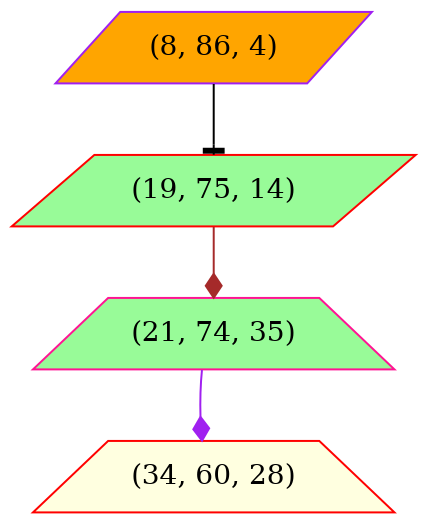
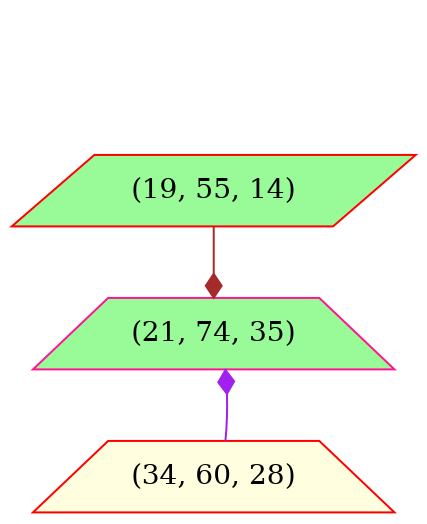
  digraph {
    node [color=red fillcolor=palegreen shape=parallelogram style=filled]
    edge [arrowhead=diamond]
-   "(8, 86, 4)" [color=purple fillcolor=orange]
-   "(19, 75, 14)"
+   "(19, 75, 14)" [label="(19, 55, 14)"]
    n3 [color=deeppink label="(21, 74, 35)" shape=trapezium]
    "(34, 60, 28)" [fillcolor=lightyellow shape=trapezium]
-   "(8, 86, 4)" -> "(19, 75, 14)" [arrowhead=tee color=black]
    "(19, 75, 14)" -> n3 [color=brown]
-   n3 -> "(34, 60, 28)" [color=purple]
+   "(34, 60, 28)" -> n3 [color=purple]
  }
